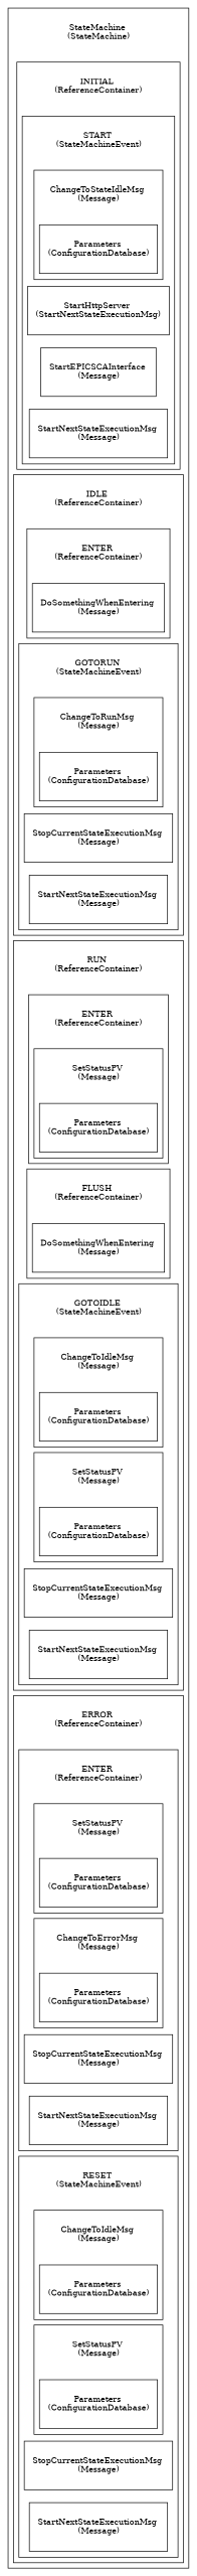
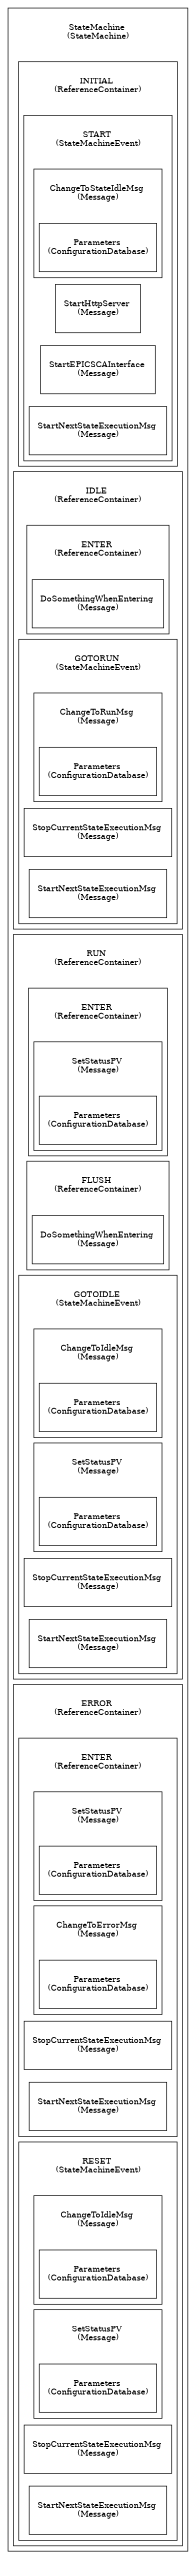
  digraph {
    bgcolor=white
    rankdir=LR
    node [color=black fillcolor=white shape=record style=filled]
    n1 [label=<<TABLE border="0" cellborder="0"><TR><TD width="60" height="60"><font point-size="12">Parameters <BR/>(ConfigurationDatabase)</font></TD></TR></TABLE>>]
-   n2 [label=<<TABLE border="0" cellborder="0"><TR><TD width="60" height="60"><font point-size="12">StartHttpServer <BR/>(StartNextStateExecutionMsg)</font></TD></TR></TABLE>>]
+   n2 [label=<<TABLE border="0" cellborder="0"><TR><TD width="60" height="60"><font point-size="12">StartHttpServer <BR/>(Message)</font></TD></TR></TABLE>>]
    n3 [label=<<TABLE border="0" cellborder="0"><TR><TD width="60" height="60"><font point-size="12">StartEPICSCAInterface <BR/>(Message)</font></TD></TR></TABLE>>]
    n4 [label=<<TABLE border="0" cellborder="0"><TR><TD width="60" height="60"><font point-size="12">StartNextStateExecutionMsg <BR/>(Message)</font></TD></TR></TABLE>>]
    n5 [label=<<TABLE border="0" cellborder="0"><TR><TD width="60" height="60"><font point-size="12">DoSomethingWhenEntering <BR/>(Message)</font></TD></TR></TABLE>>]
    n6 [label=<<TABLE border="0" cellborder="0"><TR><TD width="60" height="60"><font point-size="12">Parameters <BR/>(ConfigurationDatabase)</font></TD></TR></TABLE>>]
    n7 [label=<<TABLE border="0" cellborder="0"><TR><TD width="60" height="60"><font point-size="12">StopCurrentStateExecutionMsg <BR/>(Message)</font></TD></TR></TABLE>>]
    n8 [label=<<TABLE border="0" cellborder="0"><TR><TD width="60" height="60"><font point-size="12">StartNextStateExecutionMsg <BR/>(Message)</font></TD></TR></TABLE>>]
    n9 [label=<<TABLE border="0" cellborder="0"><TR><TD width="60" height="60"><font point-size="12">Parameters <BR/>(ConfigurationDatabase)</font></TD></TR></TABLE>>]
    n10 [label=<<TABLE border="0" cellborder="0"><TR><TD width="60" height="60"><font point-size="12">DoSomethingWhenEntering <BR/>(Message)</font></TD></TR></TABLE>>]
    n11 [label=<<TABLE border="0" cellborder="0"><TR><TD width="60" height="60"><font point-size="12">Parameters <BR/>(ConfigurationDatabase)</font></TD></TR></TABLE>>]
    n12 [label=<<TABLE border="0" cellborder="0"><TR><TD width="60" height="60"><font point-size="12">Parameters <BR/>(ConfigurationDatabase)</font></TD></TR></TABLE>>]
    n13 [label=<<TABLE border="0" cellborder="0"><TR><TD width="60" height="60"><font point-size="12">StopCurrentStateExecutionMsg <BR/>(Message)</font></TD></TR></TABLE>>]
    n14 [label=<<TABLE border="0" cellborder="0"><TR><TD width="60" height="60"><font point-size="12">StartNextStateExecutionMsg <BR/>(Message)</font></TD></TR></TABLE>>]
    n15 [label=<<TABLE border="0" cellborder="0"><TR><TD width="60" height="60"><font point-size="12">Parameters <BR/>(ConfigurationDatabase)</font></TD></TR></TABLE>>]
    n16 [label=<<TABLE border="0" cellborder="0"><TR><TD width="60" height="60"><font point-size="12">Parameters <BR/>(ConfigurationDatabase)</font></TD></TR></TABLE>>]
    n17 [label=<<TABLE border="0" cellborder="0"><TR><TD width="60" height="60"><font point-size="12">StopCurrentStateExecutionMsg <BR/>(Message)</font></TD></TR></TABLE>>]
    n18 [label=<<TABLE border="0" cellborder="0"><TR><TD width="60" height="60"><font point-size="12">StartNextStateExecutionMsg <BR/>(Message)</font></TD></TR></TABLE>>]
    n19 [label=<<TABLE border="0" cellborder="0"><TR><TD width="60" height="60"><font point-size="12">Parameters <BR/>(ConfigurationDatabase)</font></TD></TR></TABLE>>]
    n20 [label=<<TABLE border="0" cellborder="0"><TR><TD width="60" height="60"><font point-size="12">Parameters <BR/>(ConfigurationDatabase)</font></TD></TR></TABLE>>]
    n21 [label=<<TABLE border="0" cellborder="0"><TR><TD width="60" height="60"><font point-size="12">StopCurrentStateExecutionMsg <BR/>(Message)</font></TD></TR></TABLE>>]
    n22 [label=<<TABLE border="0" cellborder="0"><TR><TD width="60" height="60"><font point-size="12">StartNextStateExecutionMsg <BR/>(Message)</font></TD></TR></TABLE>>]
    subgraph cluster_1 {
      label=<<TABLE border="0" cellborder="0"><TR><TD width="60" height="60"><font point-size="12">StateMachine <BR/>(StateMachine)</font></TD></TR></TABLE>>
      subgraph cluster_2 {
        label=<<TABLE border="0" cellborder="0"><TR><TD width="60" height="60"><font point-size="12">INITIAL <BR/>(ReferenceContainer)</font></TD></TR></TABLE>>
        subgraph cluster_3 {
          label=<<TABLE border="0" cellborder="0"><TR><TD width="60" height="60"><font point-size="12">START <BR/>(StateMachineEvent)</font></TD></TR></TABLE>>
          n2
          n3
          n4
          subgraph cluster_4 {
            label=<<TABLE border="0" cellborder="0"><TR><TD width="60" height="60"><font point-size="12">ChangeToStateIdleMsg <BR/>(Message)</font></TD></TR></TABLE>>
            n1
          }
        }
      }
      subgraph cluster_5 {
        label=<<TABLE border="0" cellborder="0"><TR><TD width="60" height="60"><font point-size="12">IDLE <BR/>(ReferenceContainer)</font></TD></TR></TABLE>>
        subgraph cluster_6 {
          label=<<TABLE border="0" cellborder="0"><TR><TD width="60" height="60"><font point-size="12">ENTER <BR/>(ReferenceContainer)</font></TD></TR></TABLE>>
          n5
        }
        subgraph cluster_7 {
          label=<<TABLE border="0" cellborder="0"><TR><TD width="60" height="60"><font point-size="12">GOTORUN <BR/>(StateMachineEvent)</font></TD></TR></TABLE>>
          n7
          n8
          subgraph cluster_8 {
            label=<<TABLE border="0" cellborder="0"><TR><TD width="60" height="60"><font point-size="12">ChangeToRunMsg <BR/>(Message)</font></TD></TR></TABLE>>
            n6
          }
        }
      }
      subgraph cluster_9 {
        label=<<TABLE border="0" cellborder="0"><TR><TD width="60" height="60"><font point-size="12">RUN <BR/>(ReferenceContainer)</font></TD></TR></TABLE>>
        subgraph cluster_10 {
          label=<<TABLE border="0" cellborder="0"><TR><TD width="60" height="60"><font point-size="12">ENTER <BR/>(ReferenceContainer)</font></TD></TR></TABLE>>
          subgraph cluster_11 {
            label=<<TABLE border="0" cellborder="0"><TR><TD width="60" height="60"><font point-size="12">SetStatusPV <BR/>(Message)</font></TD></TR></TABLE>>
            n9
          }
        }
        subgraph cluster_12 {
          label=<<TABLE border="0" cellborder="0"><TR><TD width="60" height="60"><font point-size="12">FLUSH <BR/>(ReferenceContainer)</font></TD></TR></TABLE>>
          n10
        }
        subgraph cluster_13 {
          label=<<TABLE border="0" cellborder="0"><TR><TD width="60" height="60"><font point-size="12">GOTOIDLE <BR/>(StateMachineEvent)</font></TD></TR></TABLE>>
          n13
          n14
          subgraph cluster_14 {
            label=<<TABLE border="0" cellborder="0"><TR><TD width="60" height="60"><font point-size="12">ChangeToIdleMsg <BR/>(Message)</font></TD></TR></TABLE>>
            n11
          }
          subgraph cluster_15 {
            label=<<TABLE border="0" cellborder="0"><TR><TD width="60" height="60"><font point-size="12">SetStatusPV <BR/>(Message)</font></TD></TR></TABLE>>
            n12
          }
        }
      }
      subgraph cluster_16 {
        label=<<TABLE border="0" cellborder="0"><TR><TD width="60" height="60"><font point-size="12">ERROR <BR/>(ReferenceContainer)</font></TD></TR></TABLE>>
        subgraph cluster_17 {
          label=<<TABLE border="0" cellborder="0"><TR><TD width="60" height="60"><font point-size="12">ENTER <BR/>(ReferenceContainer)</font></TD></TR></TABLE>>
          n17
          n18
          subgraph cluster_18 {
            label=<<TABLE border="0" cellborder="0"><TR><TD width="60" height="60"><font point-size="12">SetStatusPV <BR/>(Message)</font></TD></TR></TABLE>>
            n15
          }
          subgraph cluster_19 {
            label=<<TABLE border="0" cellborder="0"><TR><TD width="60" height="60"><font point-size="12">ChangeToErrorMsg <BR/>(Message)</font></TD></TR></TABLE>>
            n16
          }
        }
        subgraph cluster_20 {
          label=<<TABLE border="0" cellborder="0"><TR><TD width="60" height="60"><font point-size="12">RESET <BR/>(StateMachineEvent)</font></TD></TR></TABLE>>
          n21
          n22
          subgraph cluster_21 {
            label=<<TABLE border="0" cellborder="0"><TR><TD width="60" height="60"><font point-size="12">ChangeToIdleMsg <BR/>(Message)</font></TD></TR></TABLE>>
            n19
          }
          subgraph cluster_22 {
            label=<<TABLE border="0" cellborder="0"><TR><TD width="60" height="60"><font point-size="12">SetStatusPV <BR/>(Message)</font></TD></TR></TABLE>>
            n20
          }
        }
      }
    }
  }
